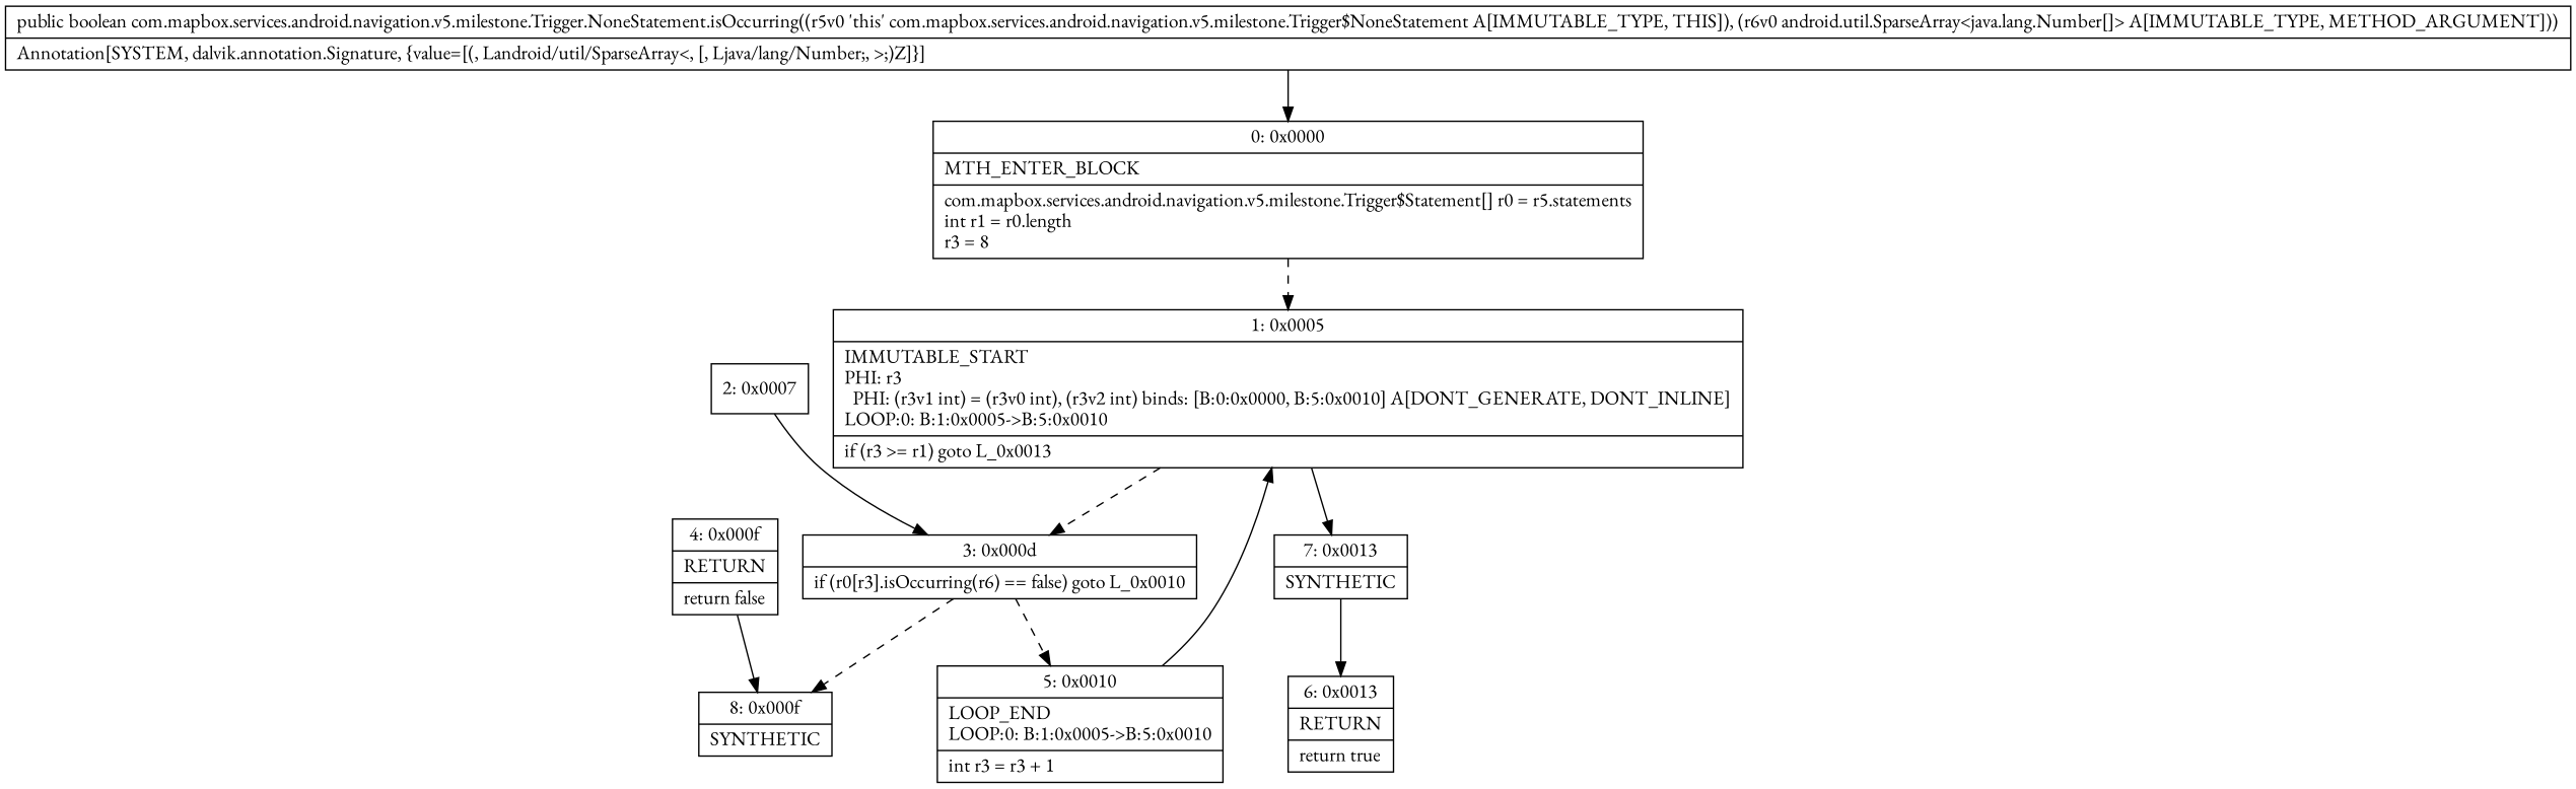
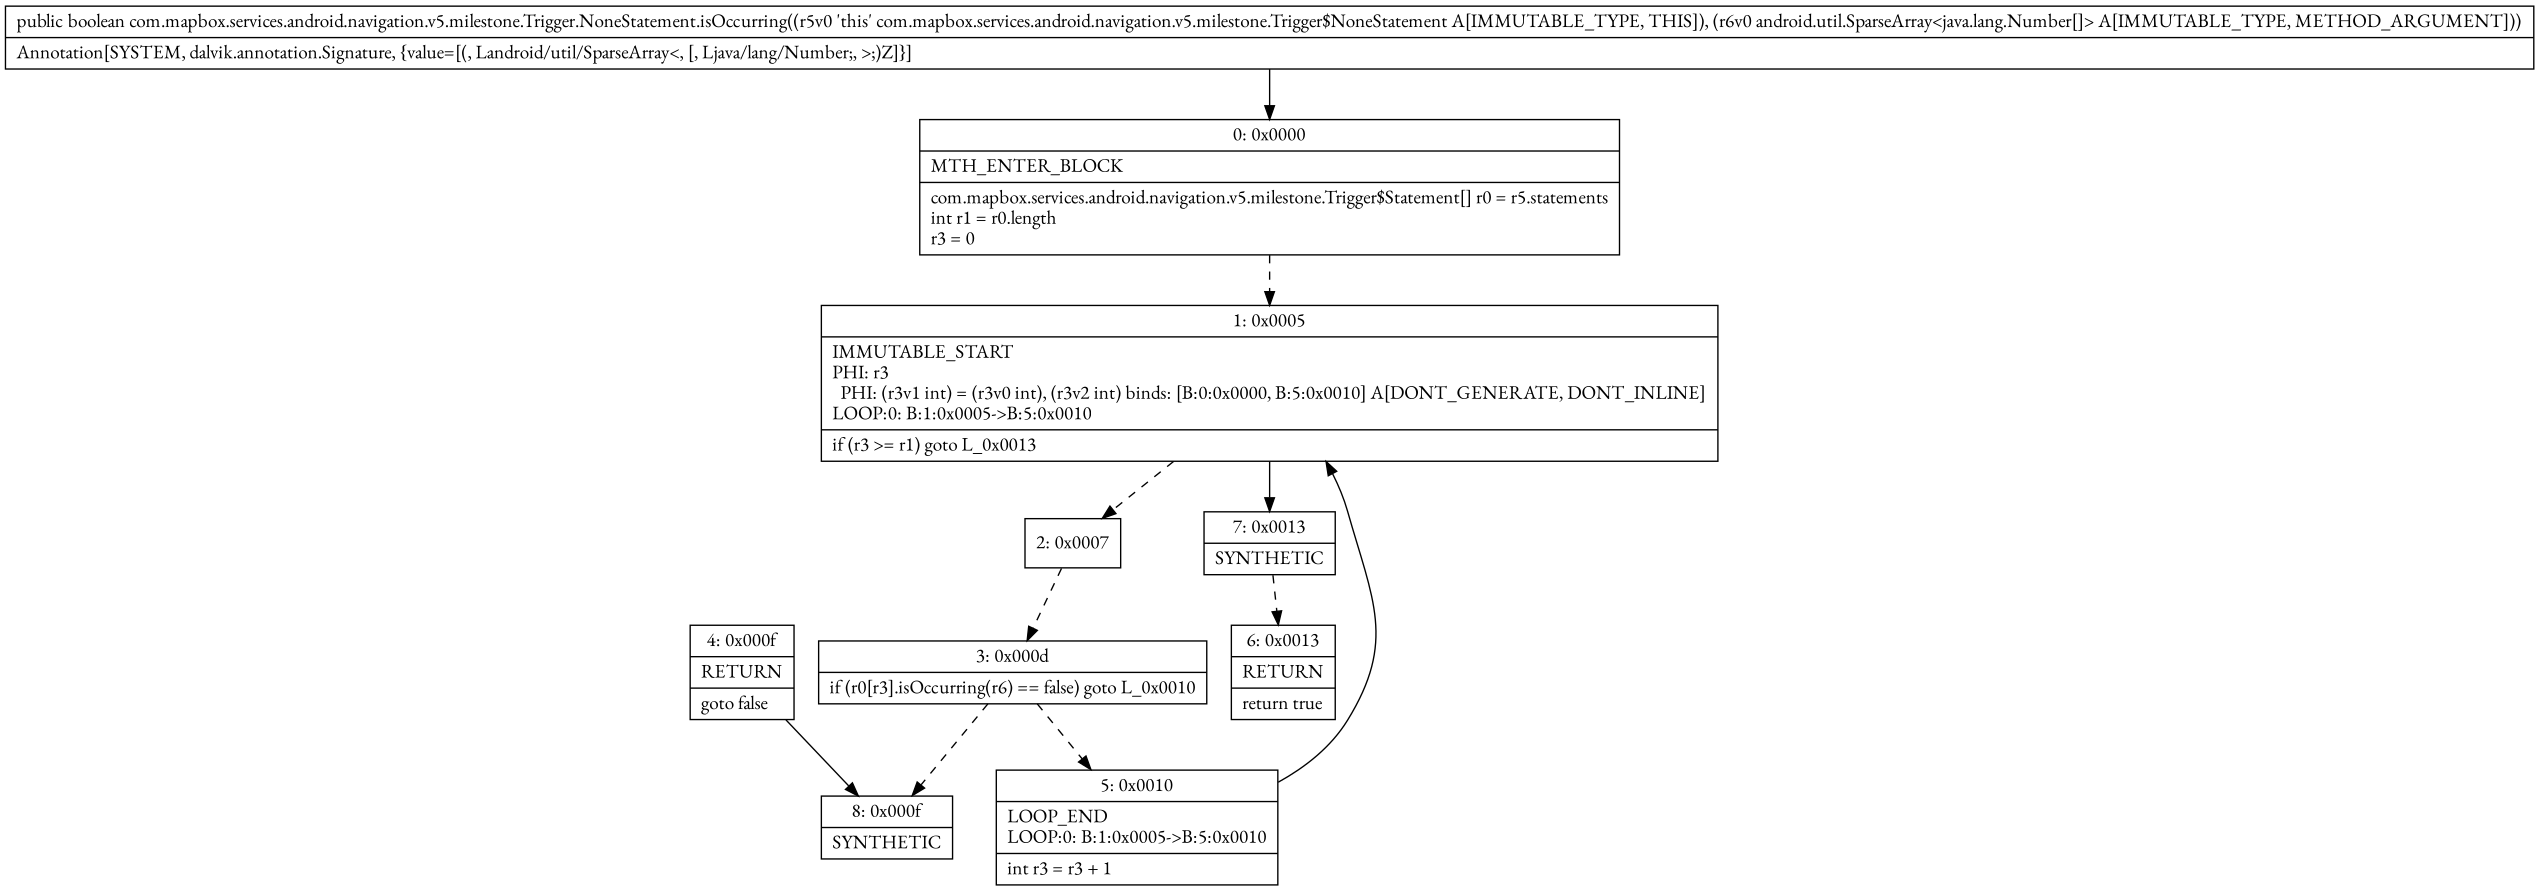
  digraph {
    fontname="EB Garamond"
    node [fontname="EB Garamond" shape=record]
    edge [fontname="EB Garamond"]
-   n1 [label="{0\:\ 0x0000|MTH_ENTER_BLOCK\l|com.mapbox.services.android.navigation.v5.milestone.Trigger$Statement[] r0 = r5.statements\lint r1 = r0.length\lr3 = 8\l}"]
+   n1 [label="{0\:\ 0x0000|MTH_ENTER_BLOCK\l|com.mapbox.services.android.navigation.v5.milestone.Trigger$Statement[] r0 = r5.statements\lint r1 = r0.length\lr3 = 0\l}"]
    n2 [label="{1\:\ 0x0005|IMMUTABLE_START\lPHI: r3 \l  PHI: (r3v1 int) = (r3v0 int), (r3v2 int) binds: [B:0:0x0000, B:5:0x0010] A[DONT_GENERATE, DONT_INLINE]\lLOOP:0: B:1:0x0005\-\>B:5:0x0010\l|if (r3 \>= r1) goto L_0x0013\l}"]
    n3 [label="{2\:\ 0x0007}"]
    n4 [label="{7\:\ 0x0013|SYNTHETIC\l}"]
    n5 [label="{3\:\ 0x000d|if (r0[r3].isOccurring(r6) == false) goto L_0x0010\l}"]
    n6 [label="{6\:\ 0x0013|RETURN\l|return true\l}"]
    n7 [label="{5\:\ 0x0010|LOOP_END\lLOOP:0: B:1:0x0005\-\>B:5:0x0010\l|int r3 = r3 + 1\l}"]
    n8 [label="{8\:\ 0x000f|SYNTHETIC\l}"]
-   n9 [label="{4\:\ 0x000f|RETURN\l|return false\l}"]
+   n9 [label="{4\:\ 0x000f|RETURN\l|goto false\l}"]
    n10 [label="{public boolean com.mapbox.services.android.navigation.v5.milestone.Trigger.NoneStatement.isOccurring((r5v0 'this' com.mapbox.services.android.navigation.v5.milestone.Trigger$NoneStatement A[IMMUTABLE_TYPE, THIS]), (r6v0 android.util.SparseArray\<java.lang.Number[]\> A[IMMUTABLE_TYPE, METHOD_ARGUMENT]))  | Annotation[SYSTEM, dalvik.annotation.Signature, \{value=[(, Landroid\/util\/SparseArray\<, [, Ljava\/lang\/Number;, \>;)Z]\}]\l}"]
    n1 -> n2 [style=dashed]
-   n2 -> n5 [style=dashed]
+   n2 -> n3 [style=dashed]
    n2 -> n4
-   n3 -> n5
-   n4 -> n6
+   n3 -> n5 [style=dashed]
+   n4 -> n6 [style=dashed]
    n5 -> n7 [style=dashed]
    n5 -> n8 [style=dashed]
    n7 -> n2
    n9 -> n8
    n10 -> n1
  }
